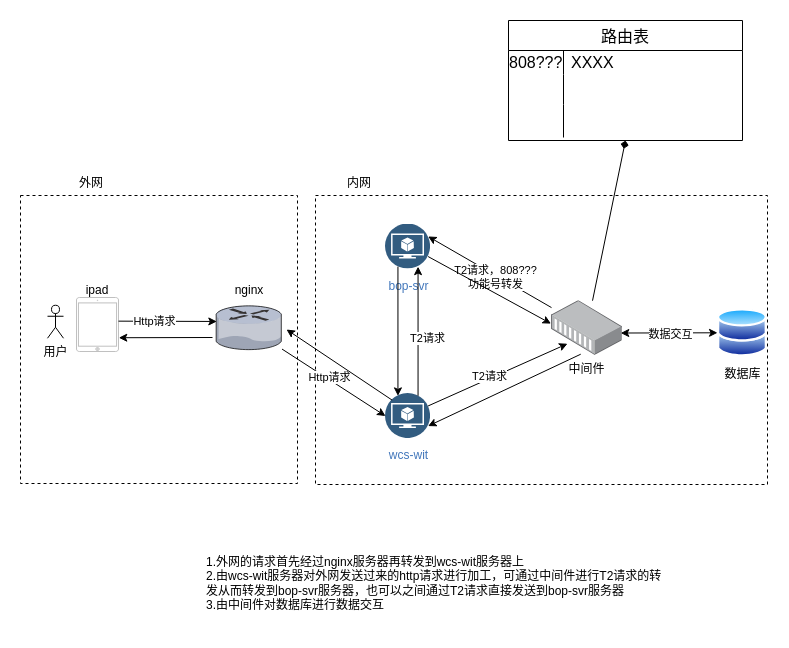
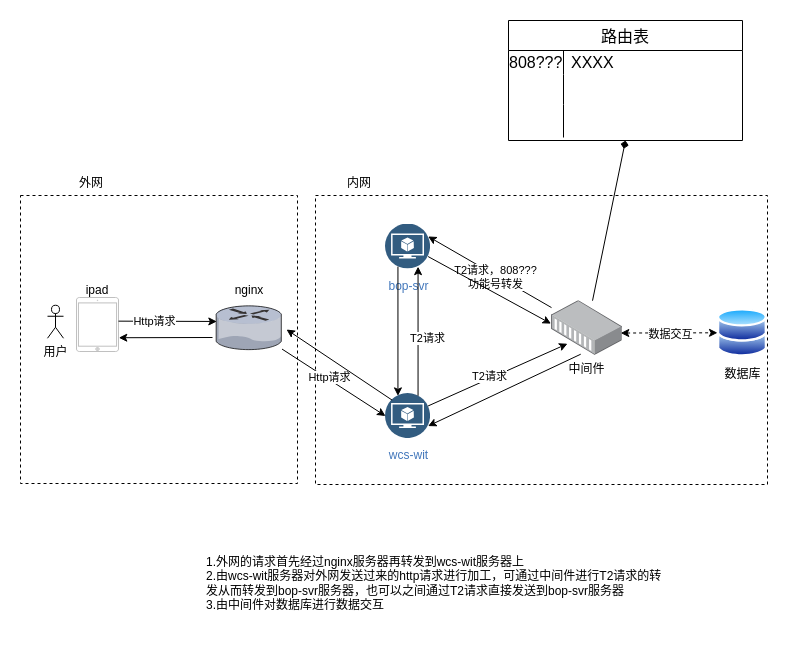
  <mxCell id="0" />
  <mxCell id="1" parent="0" />
  <mxCell id="2" value="" style="rounded=0;whiteSpace=wrap;html=1;dashed=1;" vertex="1" parent="1"><mxGeometry x="20" y="195" width="277" height="288" as="geometry" /></mxCell>
  <mxCell id="3" value="" style="html=1;verticalLabelPosition=bottom;labelBackgroundColor=#ffffff;verticalAlign=top;shadow=0;dashed=0;strokeWidth=1;shape=mxgraph.ios7.misc.ipad7inch;strokeColor=#c0c0c0;" vertex="1" parent="1"><mxGeometry x="76" y="297" width="42" height="54" as="geometry" /></mxCell>
  <mxCell id="4" value="ipad" style="text;html=1;strokeColor=none;fillColor=none;align=center;verticalAlign=middle;whiteSpace=wrap;rounded=0;" vertex="1" parent="1"><mxGeometry x="67" y="274.75" width="60" height="30" as="geometry" /></mxCell>
  <mxCell id="5" value="用户" style="shape=umlActor;verticalLabelPosition=bottom;verticalAlign=top;html=1;outlineConnect=0;" vertex="1" parent="1"><mxGeometry x="47" y="304.75" width="16" height="33" as="geometry" /></mxCell>
  <mxCell id="6" value="外网" style="text;html=1;strokeColor=none;fillColor=none;align=center;verticalAlign=middle;whiteSpace=wrap;rounded=0;" vertex="1" parent="1"><mxGeometry x="61" y="168" width="60" height="30" as="geometry" /></mxCell>
  <mxCell id="7" value="" style="verticalLabelPosition=bottom;sketch=0;aspect=fixed;html=1;verticalAlign=top;strokeColor=none;align=center;outlineConnect=0;shape=mxgraph.citrix.router;" vertex="1" parent="1"><mxGeometry x="215.58" y="305.37" width="65.92" height="43.75" as="geometry" /></mxCell>
  <mxCell id="8" value="nginx" style="text;html=1;strokeColor=none;fillColor=none;align=center;verticalAlign=middle;whiteSpace=wrap;rounded=0;" vertex="1" parent="1"><mxGeometry x="218.54" y="274.75" width="60" height="30" as="geometry" /></mxCell>
  <mxCell id="9" value="" style="endArrow=classic;html=1;rounded=0;exitX=0.921;exitY=0.383;exitDx=0;exitDy=0;exitPerimeter=0;" edge="1" parent="1"><mxGeometry width="50" height="50" relative="1" as="geometry"><mxPoint x="118.002" y="320.652" as="sourcePoint" /><mxPoint x="216.32" y="320.97" as="targetPoint" /></mxGeometry></mxCell>
  <mxCell id="10" value="Http请求" style="edgeLabel;html=1;align=center;verticalAlign=middle;resizable=0;points=[];" vertex="1" connectable="0" parent="9"><mxGeometry x="-0.103" y="2" relative="1" as="geometry"><mxPoint x="-9" y="2" as="offset" /></mxGeometry></mxCell>
  <mxCell id="11" value="" style="rounded=0;whiteSpace=wrap;html=1;dashed=1;" vertex="1" parent="1"><mxGeometry x="315" y="195" width="452" height="289" as="geometry" /></mxCell>
  <mxCell id="12" value="数据库" style="image;aspect=fixed;perimeter=ellipsePerimeter;html=1;align=center;shadow=0;dashed=0;spacingTop=3;image=img/lib/active_directory/databases.svg;" vertex="1" parent="1"><mxGeometry x="717" y="307.8" width="50" height="49" as="geometry" /></mxCell>
  <mxCell id="13" value="中间件" style="image;points=[];aspect=fixed;html=1;align=center;shadow=0;dashed=0;image=img/lib/allied_telesis/media_converters/Media_Converter_Modular.svg;" vertex="1" parent="1"><mxGeometry x="551" y="300.2" width="70.8" height="54.6" as="geometry" /></mxCell>
  <mxCell id="14" value="内网" style="text;html=1;strokeColor=none;fillColor=none;align=center;verticalAlign=middle;whiteSpace=wrap;rounded=0;" vertex="1" parent="1"><mxGeometry x="329" y="168" width="60" height="30" as="geometry" /></mxCell>
  <mxCell id="15" value="wcs-wit" style="image;aspect=fixed;perimeter=ellipsePerimeter;html=1;align=center;shadow=0;dashed=0;fontColor=#4277BB;labelBackgroundColor=default;fontSize=12;spacingTop=3;image=img/lib/ibm/data/model.svg;" vertex="1" parent="1"><mxGeometry x="385" y="393" width="45" height="45" as="geometry" /></mxCell>
  <mxCell id="16" value="bop-svr" style="image;aspect=fixed;perimeter=ellipsePerimeter;html=1;align=center;shadow=0;dashed=0;fontColor=#4277BB;labelBackgroundColor=default;fontSize=12;spacingTop=3;image=img/lib/ibm/data/model.svg;" vertex="1" parent="1"><mxGeometry x="385" y="223.5" width="45" height="45" as="geometry" /></mxCell>
  <mxCell id="17" value="" style="endArrow=classic;html=1;rounded=0;entryX=0;entryY=0.5;entryDx=0;entryDy=0;" edge="1" parent="1" source="7" target="15"><mxGeometry width="50" height="50" relative="1" as="geometry"><mxPoint x="130.222" y="284.002" as="sourcePoint" /><mxPoint x="228.54" y="284.32" as="targetPoint" /></mxGeometry></mxCell>
  <mxCell id="18" value="Http请求" style="edgeLabel;html=1;align=center;verticalAlign=middle;resizable=0;points=[];" vertex="1" connectable="0" parent="17"><mxGeometry x="-0.103" y="2" relative="1" as="geometry"><mxPoint as="offset" /></mxGeometry></mxCell>
  <mxCell id="19" value="" style="endArrow=classic;html=1;rounded=0;exitX=1;exitY=0.25;exitDx=0;exitDy=0;entryX=0.226;entryY=0.788;entryDx=0;entryDy=0;entryPerimeter=0;" edge="1" parent="1" source="15" target="13"><mxGeometry width="50" height="50" relative="1" as="geometry"><mxPoint x="294" y="312" as="sourcePoint" /><mxPoint x="522" y="300" as="targetPoint" /></mxGeometry></mxCell>
  <mxCell id="20" value="T2请求" style="edgeLabel;html=1;align=center;verticalAlign=middle;resizable=0;points=[];" vertex="1" connectable="0" parent="19"><mxGeometry x="-0.103" y="2" relative="1" as="geometry"><mxPoint as="offset" /></mxGeometry></mxCell>
  <mxCell id="21" value="" style="endArrow=classic;html=1;rounded=0;entryX=1;entryY=0.25;entryDx=0;entryDy=0;" edge="1" parent="1" source="13" target="16"><mxGeometry width="50" height="50" relative="1" as="geometry"><mxPoint x="447" y="364" as="sourcePoint" /><mxPoint x="532" y="310" as="targetPoint" /></mxGeometry></mxCell>
  <mxCell id="22" value="T2请求，808???&lt;br&gt;功能号转发" style="edgeLabel;html=1;align=center;verticalAlign=middle;resizable=0;points=[];" vertex="1" connectable="0" parent="21"><mxGeometry x="-0.103" y="2" relative="1" as="geometry"><mxPoint as="offset" /></mxGeometry></mxCell>
  <mxCell id="23" value="" style="endArrow=classic;html=1;rounded=0;exitX=0.75;exitY=0;exitDx=0;exitDy=0;entryX=0.75;entryY=1;entryDx=0;entryDy=0;" edge="1" parent="1" source="15" target="16"><mxGeometry width="50" height="50" relative="1" as="geometry"><mxPoint x="440" y="426" as="sourcePoint" /><mxPoint x="577" y="353" as="targetPoint" /></mxGeometry></mxCell>
  <mxCell id="24" value="T2请求" style="edgeLabel;html=1;align=center;verticalAlign=middle;resizable=0;points=[];" vertex="1" connectable="0" parent="23"><mxGeometry x="-0.103" y="2" relative="1" as="geometry"><mxPoint x="11" as="offset" /></mxGeometry></mxCell>
- <mxCell id="25" value="" style="endArrow=classic;startArrow=classic;html=1;rounded=0;entryX=0;entryY=0.5;entryDx=0;entryDy=0;exitX=0.978;exitY=0.592;exitDx=0;exitDy=0;exitPerimeter=0;" edge="1" parent="1" source="13" target="12"><mxGeometry width="50" height="50" relative="1" as="geometry"><mxPoint x="364" y="330" as="sourcePoint" /><mxPoint x="414" y="280" as="targetPoint" /></mxGeometry></mxCell>
+ <mxCell id="25" value="" style="endArrow=classic;startArrow=classic;html=1;rounded=0;entryX=0;entryY=0.5;entryDx=0;entryDy=0;exitX=0.978;exitY=0.592;exitDx=0;exitDy=0;exitPerimeter=0;dashed=1;" edge="1" parent="1" source="13" target="12"><mxGeometry width="50" height="50" relative="1" as="geometry"><mxPoint x="364" y="330" as="sourcePoint" /><mxPoint x="414" y="280" as="targetPoint" /></mxGeometry></mxCell>
  <mxCell id="26" value="数据交互" style="edgeLabel;html=1;align=center;verticalAlign=middle;resizable=0;points=[];" vertex="1" connectable="0" parent="25"><mxGeometry x="0.087" y="-1" relative="1" as="geometry"><mxPoint x="-4" as="offset" /></mxGeometry></mxCell>
  <mxCell id="27" value="" style="endArrow=classic;html=1;rounded=0;entryX=1.007;entryY=0.745;entryDx=0;entryDy=0;entryPerimeter=0;" edge="1" parent="1" target="3"><mxGeometry width="50" height="50" relative="1" as="geometry"><mxPoint x="212" y="337" as="sourcePoint" /><mxPoint x="414" y="280" as="targetPoint" /></mxGeometry></mxCell>
  <mxCell id="28" value="" style="endArrow=classic;html=1;rounded=0;exitX=0.25;exitY=1;exitDx=0;exitDy=0;entryX=0.25;entryY=0;entryDx=0;entryDy=0;" edge="1" parent="1" source="16" target="15"><mxGeometry width="50" height="50" relative="1" as="geometry"><mxPoint x="427" y="405" as="sourcePoint" /><mxPoint x="427" y="276" as="targetPoint" /></mxGeometry></mxCell>
  <mxCell id="29" value="" style="endArrow=classic;html=1;rounded=0;exitX=0.413;exitY=0.98;exitDx=0;exitDy=0;entryX=1;entryY=0.75;entryDx=0;entryDy=0;exitPerimeter=0;" edge="1" parent="1" source="13" target="15"><mxGeometry width="50" height="50" relative="1" as="geometry"><mxPoint x="408" y="276" as="sourcePoint" /><mxPoint x="408" y="405" as="targetPoint" /></mxGeometry></mxCell>
  <mxCell id="30" value="" style="endArrow=classic;html=1;rounded=0;exitX=1;exitY=0.75;exitDx=0;exitDy=0;entryX=-0.007;entryY=0.42;entryDx=0;entryDy=0;entryPerimeter=0;" edge="1" parent="1" source="16" target="13"><mxGeometry width="50" height="50" relative="1" as="geometry"><mxPoint x="590" y="364" as="sourcePoint" /><mxPoint x="438" y="435" as="targetPoint" /></mxGeometry></mxCell>
  <mxCell id="31" value="" style="endArrow=classic;html=1;rounded=0;entryX=1.068;entryY=0.54;entryDx=0;entryDy=0;entryPerimeter=0;exitX=0;exitY=0;exitDx=0;exitDy=0;" edge="1" parent="1" source="15" target="7"><mxGeometry width="50" height="50" relative="1" as="geometry"><mxPoint x="222" y="347" as="sourcePoint" /><mxPoint x="128" y="347" as="targetPoint" /></mxGeometry></mxCell>
  <mxCell id="32" value="1.外网的请求首先经过nginx服务器再转发到wcs-wit服务器上&lt;br&gt;2.由wcs-wit服务器对外网发送过来的http请求进行加工，可通过中间件进行T2请求的转发从而转发到bop-svr服务器，也可以之间通过T2请求直接发送到bop-svr服务器&lt;br&gt;3.由中间件对数据库进行数据交互" style="text;html=1;strokeColor=none;fillColor=none;align=left;verticalAlign=middle;whiteSpace=wrap;rounded=0;" vertex="1" parent="1"><mxGeometry x="204" y="540" width="469" height="86" as="geometry" /></mxCell>
  <mxCell id="33" value="路由表" style="shape=table;startSize=30;container=1;collapsible=0;childLayout=tableLayout;fixedRows=1;rowLines=0;fontStyle=0;strokeColor=default;fontSize=16;" vertex="1" parent="1"><mxGeometry x="508" y="20" width="234" height="120" as="geometry" /></mxCell>
  <mxCell id="34" value="" style="shape=tableRow;horizontal=0;startSize=0;swimlaneHead=0;swimlaneBody=0;top=0;left=0;bottom=0;right=0;collapsible=0;dropTarget=0;fillColor=none;points=[[0,0.5],[1,0.5]];portConstraint=eastwest;strokeColor=inherit;fontSize=16;" vertex="1" parent="33"><mxGeometry y="30" width="234" height="24" as="geometry" /></mxCell>
  <mxCell id="35" value="808???" style="shape=partialRectangle;html=1;whiteSpace=wrap;connectable=0;fillColor=none;top=0;left=0;bottom=0;right=0;overflow=hidden;pointerEvents=1;strokeColor=inherit;fontSize=16;" vertex="1" parent="34"><mxGeometry width="55" height="24" as="geometry"><mxRectangle width="55" height="24" as="alternateBounds" /></mxGeometry></mxCell>
  <mxCell id="36" value="XXXX" style="shape=partialRectangle;html=1;whiteSpace=wrap;connectable=0;fillColor=none;top=0;left=0;bottom=0;right=0;align=left;spacingLeft=6;overflow=hidden;strokeColor=inherit;fontSize=16;" vertex="1" parent="34"><mxGeometry x="55" width="179" height="24" as="geometry"><mxRectangle width="179" height="24" as="alternateBounds" /></mxGeometry></mxCell>
  <mxCell id="37" value="" style="shape=tableRow;horizontal=0;startSize=0;swimlaneHead=0;swimlaneBody=0;top=0;left=0;bottom=0;right=0;collapsible=0;dropTarget=0;fillColor=none;points=[[0,0.5],[1,0.5]];portConstraint=eastwest;strokeColor=inherit;fontSize=16;" vertex="1" parent="33"><mxGeometry y="54" width="234" height="30" as="geometry" /></mxCell>
  <mxCell id="38" value="" style="shape=partialRectangle;html=1;whiteSpace=wrap;connectable=0;fillColor=none;top=0;left=0;bottom=0;right=0;overflow=hidden;strokeColor=inherit;fontSize=16;" vertex="1" parent="37"><mxGeometry width="55" height="30" as="geometry"><mxRectangle width="55" height="30" as="alternateBounds" /></mxGeometry></mxCell>
  <mxCell id="39" value="" style="shape=partialRectangle;html=1;whiteSpace=wrap;connectable=0;fillColor=none;top=0;left=0;bottom=0;right=0;align=left;spacingLeft=6;overflow=hidden;strokeColor=inherit;fontSize=16;" vertex="1" parent="37"><mxGeometry x="55" width="179" height="30" as="geometry"><mxRectangle width="179" height="30" as="alternateBounds" /></mxGeometry></mxCell>
  <mxCell id="40" value="" style="shape=tableRow;horizontal=0;startSize=0;swimlaneHead=0;swimlaneBody=0;top=0;left=0;bottom=0;right=0;collapsible=0;dropTarget=0;fillColor=none;points=[[0,0.5],[1,0.5]];portConstraint=eastwest;strokeColor=inherit;fontSize=16;" vertex="1" parent="33"><mxGeometry y="84" width="234" height="33" as="geometry" /></mxCell>
  <mxCell id="41" value="" style="shape=partialRectangle;html=1;whiteSpace=wrap;connectable=0;fillColor=none;top=0;left=0;bottom=0;right=0;overflow=hidden;strokeColor=inherit;fontSize=16;" vertex="1" parent="40"><mxGeometry width="55" height="33" as="geometry"><mxRectangle width="55" height="33" as="alternateBounds" /></mxGeometry></mxCell>
  <mxCell id="42" value="" style="shape=partialRectangle;html=1;whiteSpace=wrap;connectable=0;fillColor=none;top=0;left=0;bottom=0;right=0;align=left;spacingLeft=6;overflow=hidden;strokeColor=inherit;fontSize=16;" vertex="1" parent="40"><mxGeometry x="55" width="179" height="33" as="geometry"><mxRectangle width="179" height="33" as="alternateBounds" /></mxGeometry></mxCell>
  <mxCell id="43" value="" style="endArrow=diamond;html=1;rounded=0;entryX=0.5;entryY=1;entryDx=0;entryDy=0;" edge="1" parent="1" source="13" target="33"><mxGeometry width="50" height="50" relative="1" as="geometry"><mxPoint x="334" y="330" as="sourcePoint" /><mxPoint x="384" y="280" as="targetPoint" /></mxGeometry></mxCell>
